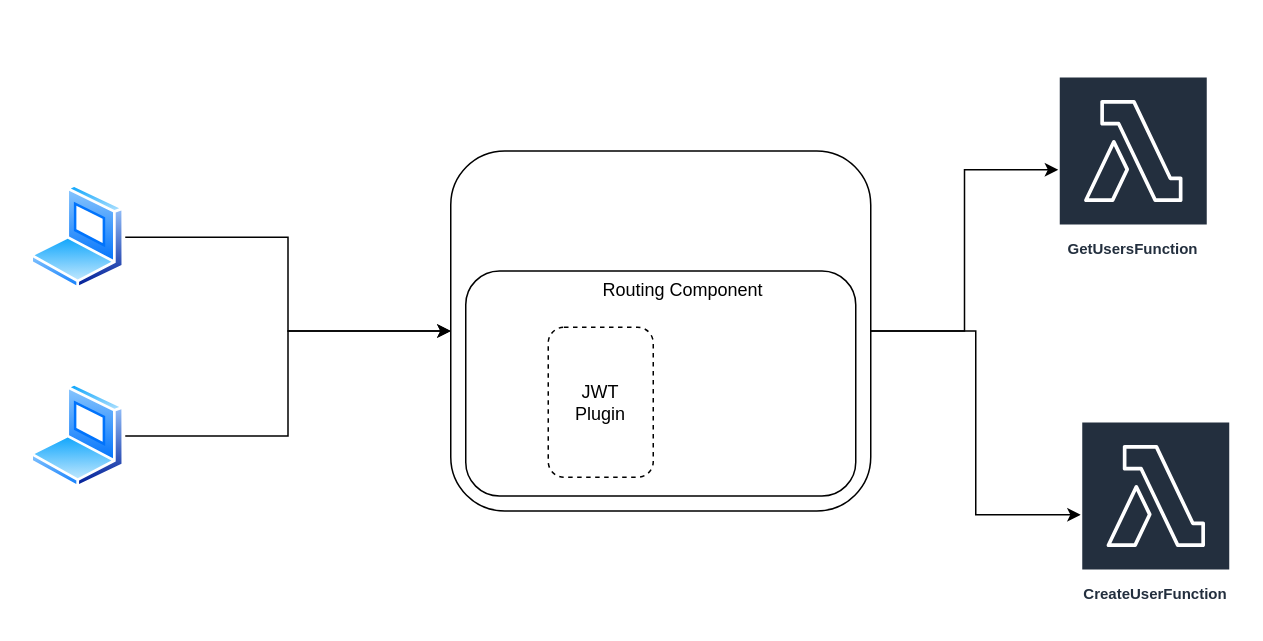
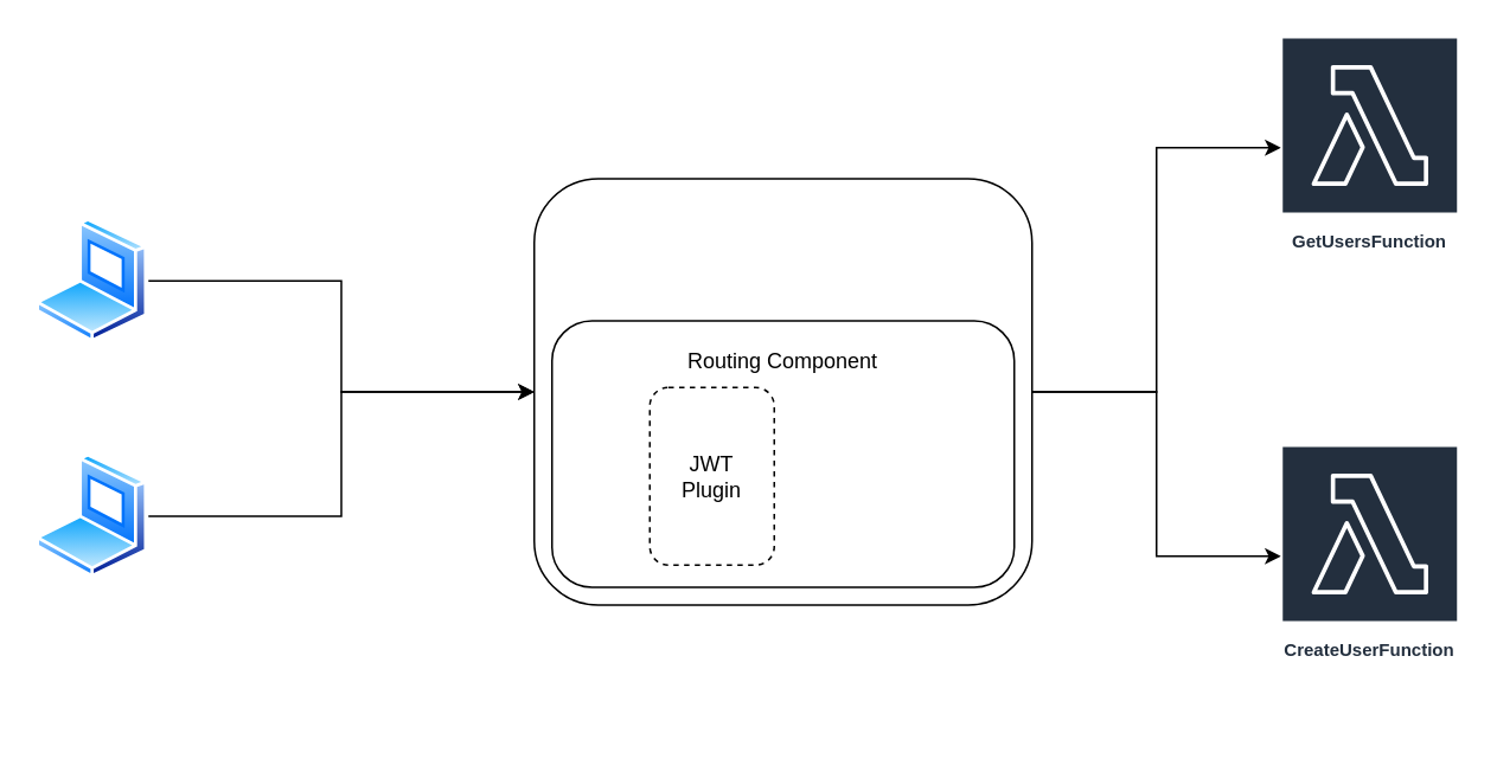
  <mxCell id="0" />
  <mxCell id="1" parent="0" />
  <mxCell id="2" style="edgeStyle=orthogonalEdgeStyle;rounded=0;orthogonalLoop=1;jettySize=auto;html=1;exitX=1;exitY=0.5;exitDx=0;exitDy=0;" parent="1" source="4" target="5" edge="1"><mxGeometry relative="1" as="geometry" /></mxCell>
  <mxCell id="3" style="edgeStyle=orthogonalEdgeStyle;rounded=0;orthogonalLoop=1;jettySize=auto;html=1;exitX=1;exitY=0.5;exitDx=0;exitDy=0;" parent="1" source="4" target="6" edge="1"><mxGeometry relative="1" as="geometry" /></mxCell>
  <mxCell id="4" value="" style="rounded=1;whiteSpace=wrap;html=1;" parent="1" vertex="1"><mxGeometry x="300" y="100" width="280" height="240" as="geometry" /></mxCell>
- <mxCell id="5" value="GetUsersFunction" style="outlineConnect=0;fontColor=#232F3E;gradientColor=none;strokeColor=#ffffff;fillColor=#232F3E;dashed=0;verticalLabelPosition=middle;verticalAlign=bottom;align=center;html=1;whiteSpace=wrap;fontSize=10;fontStyle=1;spacing=3;shape=mxgraph.aws4.productIcon;prIcon=mxgraph.aws4.lambda;" parent="1" vertex="1"><mxGeometry x="705" y="50" width="100" height="125" as="geometry" /></mxCell>
- <mxCell id="6" value="CreateUserFunction" style="outlineConnect=0;fontColor=#232F3E;gradientColor=none;strokeColor=#ffffff;fillColor=#232F3E;dashed=0;verticalLabelPosition=middle;verticalAlign=bottom;align=center;html=1;whiteSpace=wrap;fontSize=10;fontStyle=1;spacing=3;shape=mxgraph.aws4.productIcon;prIcon=mxgraph.aws4.lambda;" parent="1" vertex="1"><mxGeometry x="720" y="280" width="100" height="125" as="geometry" /></mxCell>
+ <mxCell id="5" value="GetUsersFunction" style="outlineConnect=0;fontColor=#232F3E;gradientColor=none;strokeColor=#ffffff;fillColor=#232F3E;dashed=0;verticalLabelPosition=middle;verticalAlign=bottom;align=center;html=1;whiteSpace=wrap;fontSize=10;fontStyle=1;spacing=3;shape=mxgraph.aws4.productIcon;prIcon=mxgraph.aws4.lambda;" parent="1" vertex="1"><mxGeometry x="720" y="20" width="100" height="125" as="geometry" /></mxCell>
+ <mxCell id="6" value="CreateUserFunction" style="outlineConnect=0;fontColor=#232F3E;gradientColor=none;strokeColor=#ffffff;fillColor=#232F3E;dashed=0;verticalLabelPosition=middle;verticalAlign=bottom;align=center;html=1;whiteSpace=wrap;fontSize=10;fontStyle=1;spacing=3;shape=mxgraph.aws4.productIcon;prIcon=mxgraph.aws4.lambda;" parent="1" vertex="1"><mxGeometry x="720" y="250" width="100" height="125" as="geometry" /></mxCell>
  <mxCell id="7" value="" style="shape=image;verticalLabelPosition=bottom;labelBackgroundColor=#ffffff;verticalAlign=top;aspect=fixed;imageAspect=0;image=https://2tjosk2rxzc21medji3nfn1g-wpengine.netdna-ssl.com/wp-content/uploads/2018/08/kong-combination-mark-colors-128px.png;" parent="1" vertex="1"><mxGeometry x="360" y="120" width="160" height="53.05" as="geometry" /></mxCell>
  <mxCell id="8" style="edgeStyle=orthogonalEdgeStyle;rounded=0;orthogonalLoop=1;jettySize=auto;html=1;exitX=1;exitY=0.5;exitDx=0;exitDy=0;entryX=0;entryY=0.5;entryDx=0;entryDy=0;" parent="1" source="9" target="4" edge="1"><mxGeometry relative="1" as="geometry" /></mxCell>
  <mxCell id="9" value="" style="aspect=fixed;perimeter=ellipsePerimeter;html=1;align=center;shadow=0;dashed=0;spacingTop=3;image;image=img/lib/active_directory/laptop_client.svg;" parent="1" vertex="1"><mxGeometry x="20" y="122.5" width="63" height="70" as="geometry" /></mxCell>
  <mxCell id="10" value="" style="rounded=1;whiteSpace=wrap;html=1;" parent="1" vertex="1"><mxGeometry x="310" y="180" width="260" height="150" as="geometry" /></mxCell>
  <mxCell id="11" value="JWT&lt;br&gt;Plugin" style="rounded=1;whiteSpace=wrap;html=1;dashed=1;" parent="1" vertex="1"><mxGeometry x="365" y="217.5" width="70" height="100" as="geometry" /></mxCell>
- <mxCell id="12" value="Routing Component" style="text;html=1;strokeColor=none;fillColor=none;align=center;verticalAlign=middle;whiteSpace=wrap;rounded=0;" parent="1" vertex="1"><mxGeometry x="380" y="182.5" width="150" height="20" as="geometry" /></mxCell>
+ <mxCell id="12" value="Routing Component" style="text;html=1;strokeColor=none;fillColor=none;align=center;verticalAlign=middle;whiteSpace=wrap;rounded=0;" parent="1" vertex="1"><mxGeometry x="365" y="192.5" width="150" height="20" as="geometry" /></mxCell>
  <mxCell id="13" style="edgeStyle=orthogonalEdgeStyle;rounded=0;orthogonalLoop=1;jettySize=auto;html=1;exitX=1;exitY=0.5;exitDx=0;exitDy=0;entryX=0;entryY=0.5;entryDx=0;entryDy=0;" parent="1" source="14" target="4" edge="1"><mxGeometry relative="1" as="geometry" /></mxCell>
  <mxCell id="14" value="" style="aspect=fixed;perimeter=ellipsePerimeter;html=1;align=center;shadow=0;dashed=0;spacingTop=3;image;image=img/lib/active_directory/laptop_client.svg;" parent="1" vertex="1"><mxGeometry x="20" y="255" width="63" height="70" as="geometry" /></mxCell>
